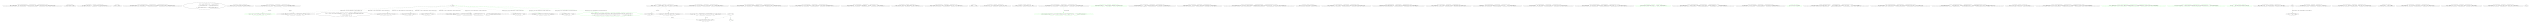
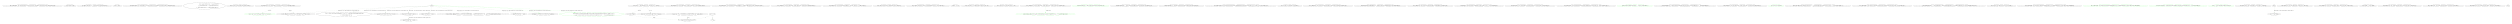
  digraph {
    fontname="Roboto Mono"
    node [cluster="Newtonsoft.Json.Serialization.JsonArrayContract.CreateWrapper(object)" file="JsonArrayContract.cs.dot" fontname="Roboto Mono" span="0-0"]
    edge [color=darkseagreen4 fontname="Roboto Mono" style=dashed]
    n13 [cluster="Newtonsoft.Json.Serialization.JsonArrayContract.IsTypeGenericCollectionInterface(System.Type)" label="Entry Newtonsoft.Json.Serialization.JsonArrayContract.IsTypeGenericCollectionInterface(System.Type)" span="116-116"]
    n47 [cluster="Newtonsoft.Json.Serialization.JsonArrayContract.IsTypeGenericCollectionInterface(System.Type)" label="!type.IsGenericType" span="118-118"]
    n49 [cluster="Newtonsoft.Json.Serialization.JsonArrayContract.IsTypeGenericCollectionInterface(System.Type)" label="Type genericDefinition = type.GetGenericTypeDefinition()" span="121-121"]
    n48 [cluster="Newtonsoft.Json.Serialization.JsonArrayContract.IsTypeGenericCollectionInterface(System.Type)" label="return false;" span="119-119"]
    n51 [cluster="Newtonsoft.Json.Serialization.JsonArrayContract.IsTypeGenericCollectionInterface(System.Type)" label="Exit Newtonsoft.Json.Serialization.JsonArrayContract.IsTypeGenericCollectionInterface(System.Type)" span="116-116"]
    n50 [cluster="Newtonsoft.Json.Serialization.JsonArrayContract.IsTypeGenericCollectionInterface(System.Type)" label="return (genericDefinition == typeof(IList<>)\r\n              || genericDefinition == typeof(ICollection<>)\r\n              || \\ngenericDefinition == typeof(IEnumerable<>));" span="123-125"]
    n52 [cluster="System.Type.GetGenericTypeDefinition()" label="Entry System.Type.GetGenericTypeDefinition()"]
    n15 [label="Entry Newtonsoft.Json.Serialization.JsonArrayContract.CreateWrapper(object)" span="71-71"]
    n17 [color=green label="return new CollectionWrapper<object>((IList)list);" span="75-75"]
    n20 [label="return (IWrappedCollection) _genericWrapperCreator(null, list);" span="80-80"]
    n16 [label="(list is IList && (CollectionItemType == null || !_isCollectionItemTypeNullableType))\r\n        || UnderlyingType.IsArray" span="73-74"]
    n21 [label="IList values = ((IEnumerable) list).Cast<object>().ToList()" span="84-84"]
    n25 [label="i < values.Count" span="89-89"]
    n29 [label="return new CollectionWrapper<object>(values);" span="97-97"]
    n26 [label="array.SetValue(values[i], i)" span="91-91"]
    n18 [label="_genericCollectionDefinitionType != null" span="77-77"]
    n30 [label="Exit Newtonsoft.Json.Serialization.JsonArrayContract.CreateWrapper(object)" span="71-71"]
    n31 [cluster="Newtonsoft.Json.Utilities.CollectionWrapper<T>.CollectionWrapper(System.Collections.IList)" label="Entry Newtonsoft.Json.Utilities.CollectionWrapper<T>.CollectionWrapper(System.Collections.IList)" span="46-46"]
    n19 [label="EnsureGenericWrapperCreator()" span="79-79"]
    n32 [cluster="Newtonsoft.Json.Serialization.JsonArrayContract.EnsureGenericWrapperCreator()" label="Entry Newtonsoft.Json.Serialization.JsonArrayContract.EnsureGenericWrapperCreator()" span="101-101"]
    n33 [cluster="Newtonsoft.Json.Utilities.MethodCall<T, TResult>.Invoke(T, params object[])" label="Entry Newtonsoft.Json.Utilities.MethodCall<T, TResult>.Invoke(T, params object[])" span="27-27"]
    n22 [label="CollectionItemType != null" span="86-86"]
    n23 [label="Array array = Array.CreateInstance(CollectionItemType, values.Count)" span="88-88"]
    n34 [cluster="System.Collections.IEnumerable.Cast<TResult>()" label="Entry System.Collections.IEnumerable.Cast<TResult>()"]
    n35 [cluster="System.Collections.Generic.IEnumerable<TSource>.ToList<TSource>()" label="Entry System.Collections.Generic.IEnumerable<TSource>.ToList<TSource>()"]
    n24 [label="int i = 0" span="89-89"]
    n27 [label="i++" span="89-89"]
    n28 [label="values = array" span="94-94"]
    n36 [cluster="System.Array.CreateInstance(System.Type, int)" label="Entry System.Array.CreateInstance(System.Type, int)"]
    n37 [cluster="System.Array.SetValue(object, int)" label="Entry System.Array.SetValue(object, int)"]
    n0 [cluster="Newtonsoft.Json.Serialization.JsonArrayContract.JsonArrayContract(System.Type)" label="Entry Newtonsoft.Json.Serialization.JsonArrayContract.JsonArrayContract(System.Type)" span="50-50"]
    d3 [cluster="Newtonsoft.Json.Serialization.JsonArrayContract.JsonArrayContract(System.Type)" color=green community=0 label="underlyingType.IsGenericType && underlyingType.GetGenericTypeDefinition() == typeof(IEnumerable<>)" prediction=0 span="57-57"]
    n1 [cluster="Newtonsoft.Json.Serialization.JsonArrayContract.JsonArrayContract(System.Type)" label="ReflectionUtils.ImplementsGenericDefinition(underlyingType, typeof(ICollection<>), out _genericCollectionDefinitionType)" span="53-53"]
    d5 [cluster="Newtonsoft.Json.Serialization.JsonArrayContract.JsonArrayContract(System.Type)" color=green community=0 label="CollectionItemType = underlyingType.GetGenericArguments()[0]" prediction=1 span="60-60"]
    n2 [cluster="Newtonsoft.Json.Serialization.JsonArrayContract.JsonArrayContract(System.Type)" label="CollectionItemType = _genericCollectionDefinitionType.GetGenericArguments()[0]" span="55-55"]
    n3 [cluster="Newtonsoft.Json.Serialization.JsonArrayContract.JsonArrayContract(System.Type)" label="CollectionItemType = ReflectionUtils.GetCollectionItemType(UnderlyingType)" span="59-59"]
    n9 [cluster="Newtonsoft.Json.Utilities.ReflectionUtils.ImplementsGenericDefinition(System.Type, System.Type, out System.Type)" label="Entry Newtonsoft.Json.Utilities.ReflectionUtils.ImplementsGenericDefinition(System.Type, System.Type, out System.Type)" span="253-253"]
    n4 [cluster="Newtonsoft.Json.Serialization.JsonArrayContract.JsonArrayContract(System.Type)" label="CollectionItemType != null" span="62-62"]
    n10 [cluster="System.Type.GetGenericArguments()" label="Entry System.Type.GetGenericArguments()"]
    n11 [cluster="Newtonsoft.Json.Utilities.ReflectionUtils.GetCollectionItemType(System.Type)" label="Entry Newtonsoft.Json.Utilities.ReflectionUtils.GetCollectionItemType(System.Type)" span="371-371"]
    n5 [cluster="Newtonsoft.Json.Serialization.JsonArrayContract.JsonArrayContract(System.Type)" label="_isCollectionItemTypeNullableType = ReflectionUtils.IsNullableType(CollectionItemType)" span="63-63"]
    n6 [cluster="Newtonsoft.Json.Serialization.JsonArrayContract.JsonArrayContract(System.Type)" label="IsTypeGenericCollectionInterface(UnderlyingType)" span="65-65"]
    n12 [cluster="Newtonsoft.Json.Utilities.ReflectionUtils.IsNullableType(System.Type)" label="Entry Newtonsoft.Json.Utilities.ReflectionUtils.IsNullableType(System.Type)" span="190-190"]
    n7 [cluster="Newtonsoft.Json.Serialization.JsonArrayContract.JsonArrayContract(System.Type)" label="CreatedType = ReflectionUtils.MakeGenericType(typeof(List<>), CollectionItemType)" span="67-67"]
    n8 [cluster="Newtonsoft.Json.Serialization.JsonArrayContract.JsonArrayContract(System.Type)" label="Exit Newtonsoft.Json.Serialization.JsonArrayContract.JsonArrayContract(System.Type)" span="50-50"]
    n14 [cluster="Newtonsoft.Json.Utilities.ReflectionUtils.MakeGenericType(System.Type, params System.Type[])" label="Entry Newtonsoft.Json.Utilities.ReflectionUtils.MakeGenericType(System.Type, params System.Type[])" span="760-760"]
    d4 [cluster="Newtonsoft.Json.Serialization.JsonArrayContract.JsonArrayContract(System.Type)" color=green community=0 label="_genericCollectionDefinitionType =  typeof (IEnumerable<>)" prediction=2 span="59-59"]
    n38 [cluster="Newtonsoft.Json.Serialization.JsonArrayContract.EnsureGenericWrapperCreator()" label="_genericWrapperType == null" span="103-103"]
    n39 [cluster="Newtonsoft.Json.Serialization.JsonArrayContract.EnsureGenericWrapperCreator()" label="_genericWrapperType = ReflectionUtils.MakeGenericType(typeof (CollectionWrapper<>), CollectionItemType)" span="105-105"]
    n43 [cluster="Newtonsoft.Json.Serialization.JsonArrayContract.EnsureGenericWrapperCreator()" label="Exit Newtonsoft.Json.Serialization.JsonArrayContract.EnsureGenericWrapperCreator()" span="101-101"]
    d44 [cluster="Newtonsoft.Json.Serialization.JsonArrayContract.EnsureGenericWrapperCreator()" color=green community=0 label="Type constructorArgument" prediction=3 span="112-112"]
    n41 [cluster="Newtonsoft.Json.Serialization.JsonArrayContract.EnsureGenericWrapperCreator()" label="ConstructorInfo genericWrapperConstructor = _genericWrapperType.GetConstructor(new[] { constructorArgument })" span="111-111"]
    n44 [cluster="Newtonsoft.Json.Utilities.ReflectionUtils.InheritsGenericDefinition(System.Type, System.Type)" label="Entry Newtonsoft.Json.Utilities.ReflectionUtils.InheritsGenericDefinition(System.Type, System.Type)" span="327-327"]
    n42 [cluster="Newtonsoft.Json.Serialization.JsonArrayContract.EnsureGenericWrapperCreator()" label="_genericWrapperCreator = JsonTypeReflector.ReflectionDelegateFactory.CreateMethodCall<object>(genericWrapperConstructor)" span="112-112"]
    n45 [cluster="System.Type.GetConstructor(System.Type[])" label="Entry System.Type.GetConstructor(System.Type[])"]
    n46 [cluster="Newtonsoft.Json.Utilities.ReflectionDelegateFactory.CreateMethodCall<T>(System.Reflection.MethodBase)" label="Entry Newtonsoft.Json.Utilities.ReflectionDelegateFactory.CreateMethodCall<T>(System.Reflection.MethodBase)" span="59-59"]
    d53 [cluster="Newtonsoft.Json.Utilities.ReflectionDelegateFactory.CreateMethodCall<T>(System.Reflection.MethodBase)" color=green community=0 label="Entry Newtonsoft.Json.Utilities.ReflectionDelegateFactory.CreateMethodCall<T>(System.Reflection.MethodBase)" prediction=4 span="59-59"]
    d45 [cluster="Newtonsoft.Json.Serialization.JsonArrayContract.EnsureGenericWrapperCreator()" color=green community=0 label="ReflectionUtils.InheritsGenericDefinition(_genericCollectionDefinitionType, typeof(List<>))\r\n          || _genericCollectionDefinitionType.GetGenericTypeDefinition() == \\ntypeof(IEnumerable<>)" prediction=5 span="114-115"]
    d46 [cluster="Newtonsoft.Json.Serialization.JsonArrayContract.EnsureGenericWrapperCreator()" color=green community=0 label="constructorArgument = ReflectionUtils.MakeGenericType(typeof(ICollection<>), CollectionItemType)" prediction=6 span="116-116"]
    d47 [cluster="Newtonsoft.Json.Serialization.JsonArrayContract.EnsureGenericWrapperCreator()" color=green community=0 label="string = _genericCollectionDefinitionType" prediction=7 span="118-118"]
    m0_0 [cluster="Newtonsoft.Json.Serialization.JsonProperty.ToString()" file="JsonProperty.cs" label="Entry Newtonsoft.Json.Serialization.JsonProperty.ToString()" span="163-163"]
    m0_1 [cluster="Newtonsoft.Json.Serialization.JsonProperty.ToString()" file="JsonProperty.cs" label="return PropertyName;" span="165-165"]
    m0_2 [cluster="Newtonsoft.Json.Serialization.JsonProperty.ToString()" file="JsonProperty.cs" label="Exit Newtonsoft.Json.Serialization.JsonProperty.ToString()" span="163-163"]
    m1_2 [cluster="Newtonsoft.Json.JsonPropertyAttribute.JsonPropertyAttribute(string)" file="JsonPropertyAttribute.cs" label="Entry Newtonsoft.Json.JsonPropertyAttribute.JsonPropertyAttribute(string)" span="104-104"]
    m1_3 [cluster="Newtonsoft.Json.JsonPropertyAttribute.JsonPropertyAttribute(string)" file="JsonPropertyAttribute.cs" label="PropertyName = propertyName" span="106-106"]
    m1_4 [cluster="Newtonsoft.Json.JsonPropertyAttribute.JsonPropertyAttribute(string)" file="JsonPropertyAttribute.cs" label="Exit Newtonsoft.Json.JsonPropertyAttribute.JsonPropertyAttribute(string)" span="104-104"]
    m1_0 [cluster="Newtonsoft.Json.JsonPropertyAttribute.JsonPropertyAttribute()" file="JsonPropertyAttribute.cs" label="Entry Newtonsoft.Json.JsonPropertyAttribute.JsonPropertyAttribute()" span="96-96"]
    m1_1 [cluster="Newtonsoft.Json.JsonPropertyAttribute.JsonPropertyAttribute()" file="JsonPropertyAttribute.cs" label="Exit Newtonsoft.Json.JsonPropertyAttribute.JsonPropertyAttribute()" span="96-96"]
    n53 [cluster="" file="" span=""]
    m0_3 [cluster="" file="" span=""]
    m1_5 [cluster="" file="" span=""]
    n15 -> n17 [label=object]
    n15 -> n20 [label=object]
    n21 -> n25 [label=object]
    n21 -> n29 [label=array]
    n25 -> n26 [label=values]
    n23 -> n26 [label=array]
    n24 -> n26 [label=i]
    n24 -> n27 [label=i]
    n27 -> n27 [label=i]
    n0 -> d3 [color=green label="System.Type"]
    n53 -> n20 [label="Newtonsoft.Json.Serialization.JsonArrayContract"]
    n53 -> n16 [label="Newtonsoft.Json.Serialization.JsonArrayContract"]
    n53 -> n18 [label="Newtonsoft.Json.Serialization.JsonArrayContract"]
    n53 -> n19 [label="Newtonsoft.Json.Serialization.JsonArrayContract"]
    n53 -> n22 [label="Newtonsoft.Json.Serialization.JsonArrayContract"]
    n53 -> n1 [label="Newtonsoft.Json.Serialization.JsonArrayContract"]
    n53 -> n4 [label="Newtonsoft.Json.Serialization.JsonArrayContract"]
    n53 -> n6 [color=green label="Newtonsoft.Json.Serialization.JsonArrayContract"]
-   n53 -> n38 [label="Newtonsoft.Json.Serialization.JsonArrayContract"]
+   n19 -> n38 [label="Newtonsoft.Json.Serialization.JsonArrayContract"]
    n53 -> d45 [color=green label="Newtonsoft.Json.Serialization.JsonArrayContract"]
    m0_3 -> m0_1 [label="Newtonsoft.Json.Serialization.JsonProperty"]
  }
